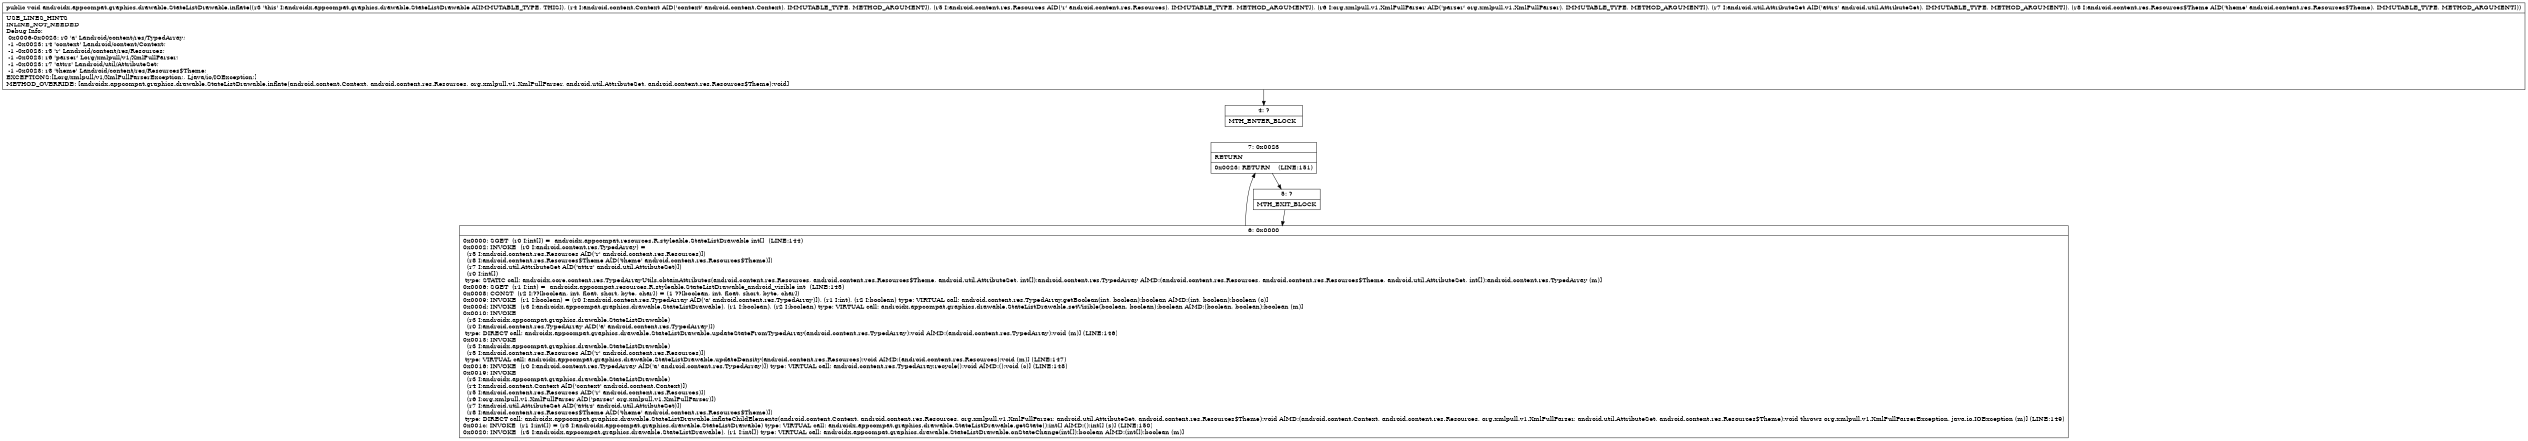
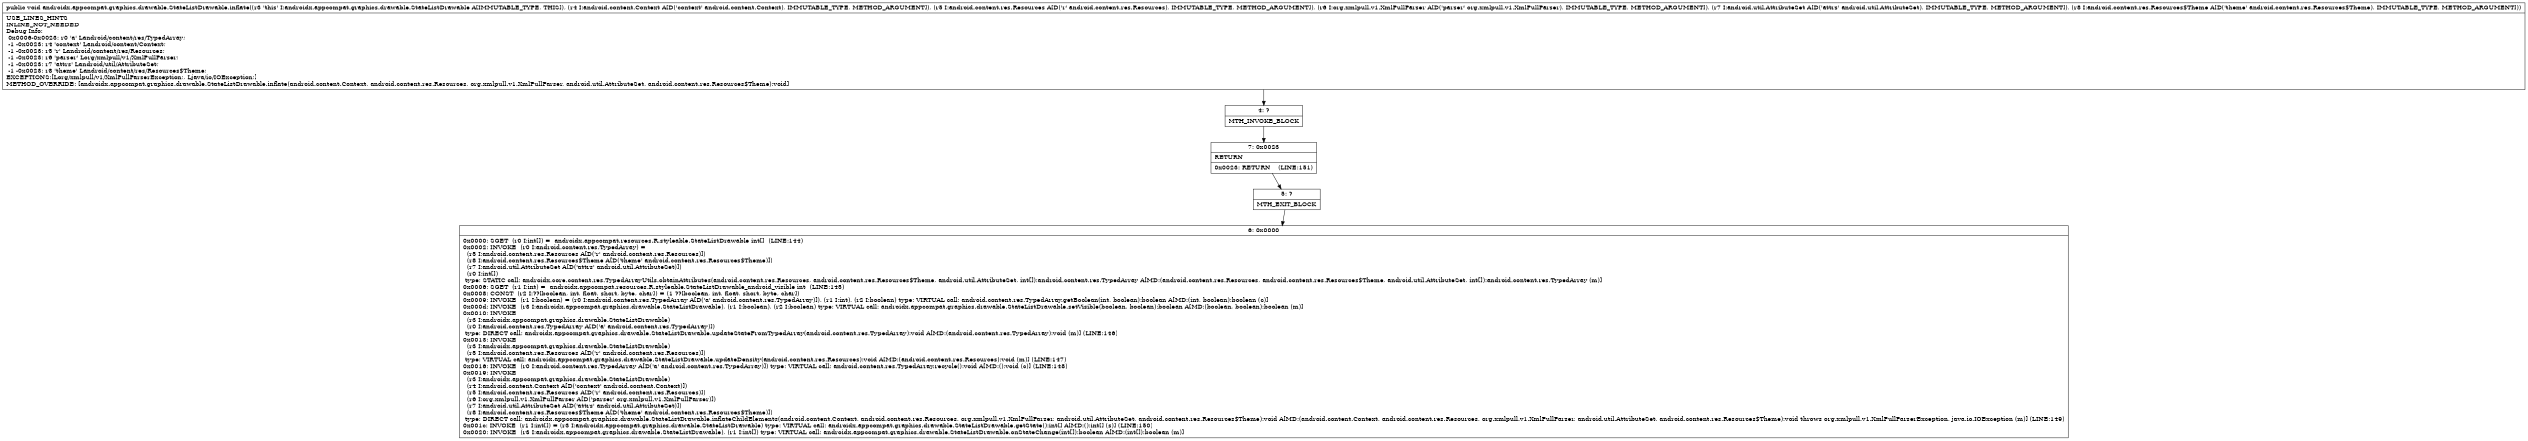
  digraph {
    node [shape=record]
-   n1 [label="{4\:\ ?|MTH_ENTER_BLOCK\l}"]
+   n1 [label="{4\:\ ?|MTH_INVOKE_BLOCK\l}"]
    n2 [label="{6\:\ 0x0000|0x0000: SGET  (r0 I:int[]) =  androidx.appcompat.resources.R.styleable.StateListDrawable int[]  (LINE:144)\l0x0002: INVOKE  (r0 I:android.content.res.TypedArray) = \l  (r5 I:android.content.res.Resources A[D('r' android.content.res.Resources)])\l  (r8 I:android.content.res.Resources$Theme A[D('theme' android.content.res.Resources$Theme)])\l  (r7 I:android.util.AttributeSet A[D('attrs' android.util.AttributeSet)])\l  (r0 I:int[])\l type: STATIC call: androidx.core.content.res.TypedArrayUtils.obtainAttributes(android.content.res.Resources, android.content.res.Resources$Theme, android.util.AttributeSet, int[]):android.content.res.TypedArray A[MD:(android.content.res.Resources, android.content.res.Resources$Theme, android.util.AttributeSet, int[]):android.content.res.TypedArray (m)]\l0x0006: SGET  (r1 I:int) =  androidx.appcompat.resources.R.styleable.StateListDrawable_android_visible int  (LINE:145)\l0x0008: CONST  (r2 I:??[boolean, int, float, short, byte, char]) = (1 ??[boolean, int, float, short, byte, char]) \l0x0009: INVOKE  (r1 I:boolean) = (r0 I:android.content.res.TypedArray A[D('a' android.content.res.TypedArray)]), (r1 I:int), (r2 I:boolean) type: VIRTUAL call: android.content.res.TypedArray.getBoolean(int, boolean):boolean A[MD:(int, boolean):boolean (c)]\l0x000d: INVOKE  (r3 I:androidx.appcompat.graphics.drawable.StateListDrawable), (r1 I:boolean), (r2 I:boolean) type: VIRTUAL call: androidx.appcompat.graphics.drawable.StateListDrawable.setVisible(boolean, boolean):boolean A[MD:(boolean, boolean):boolean (m)]\l0x0010: INVOKE  \l  (r3 I:androidx.appcompat.graphics.drawable.StateListDrawable)\l  (r0 I:android.content.res.TypedArray A[D('a' android.content.res.TypedArray)])\l type: DIRECT call: androidx.appcompat.graphics.drawable.StateListDrawable.updateStateFromTypedArray(android.content.res.TypedArray):void A[MD:(android.content.res.TypedArray):void (m)] (LINE:146)\l0x0013: INVOKE  \l  (r3 I:androidx.appcompat.graphics.drawable.StateListDrawable)\l  (r5 I:android.content.res.Resources A[D('r' android.content.res.Resources)])\l type: VIRTUAL call: androidx.appcompat.graphics.drawable.StateListDrawable.updateDensity(android.content.res.Resources):void A[MD:(android.content.res.Resources):void (m)] (LINE:147)\l0x0016: INVOKE  (r0 I:android.content.res.TypedArray A[D('a' android.content.res.TypedArray)]) type: VIRTUAL call: android.content.res.TypedArray.recycle():void A[MD:():void (c)] (LINE:148)\l0x0019: INVOKE  \l  (r3 I:androidx.appcompat.graphics.drawable.StateListDrawable)\l  (r4 I:android.content.Context A[D('context' android.content.Context)])\l  (r5 I:android.content.res.Resources A[D('r' android.content.res.Resources)])\l  (r6 I:org.xmlpull.v1.XmlPullParser A[D('parser' org.xmlpull.v1.XmlPullParser)])\l  (r7 I:android.util.AttributeSet A[D('attrs' android.util.AttributeSet)])\l  (r8 I:android.content.res.Resources$Theme A[D('theme' android.content.res.Resources$Theme)])\l type: DIRECT call: androidx.appcompat.graphics.drawable.StateListDrawable.inflateChildElements(android.content.Context, android.content.res.Resources, org.xmlpull.v1.XmlPullParser, android.util.AttributeSet, android.content.res.Resources$Theme):void A[MD:(android.content.Context, android.content.res.Resources, org.xmlpull.v1.XmlPullParser, android.util.AttributeSet, android.content.res.Resources$Theme):void throws org.xmlpull.v1.XmlPullParserException, java.io.IOException (m)] (LINE:149)\l0x001c: INVOKE  (r1 I:int[]) = (r3 I:androidx.appcompat.graphics.drawable.StateListDrawable) type: VIRTUAL call: androidx.appcompat.graphics.drawable.StateListDrawable.getState():int[] A[MD:():int[] (s)] (LINE:150)\l0x0020: INVOKE  (r3 I:androidx.appcompat.graphics.drawable.StateListDrawable), (r1 I:int[]) type: VIRTUAL call: androidx.appcompat.graphics.drawable.StateListDrawable.onStateChange(int[]):boolean A[MD:(int[]):boolean (m)]\l}"]
    n3 [label="{7\:\ 0x0023|RETURN\l|0x0023: RETURN    (LINE:151)\l}"]
    n4 [label="{5\:\ ?|MTH_EXIT_BLOCK\l}"]
    n5 [label="{public void androidx.appcompat.graphics.drawable.StateListDrawable.inflate((r3 'this' I:androidx.appcompat.graphics.drawable.StateListDrawable A[IMMUTABLE_TYPE, THIS]), (r4 I:android.content.Context A[D('context' android.content.Context), IMMUTABLE_TYPE, METHOD_ARGUMENT]), (r5 I:android.content.res.Resources A[D('r' android.content.res.Resources), IMMUTABLE_TYPE, METHOD_ARGUMENT]), (r6 I:org.xmlpull.v1.XmlPullParser A[D('parser' org.xmlpull.v1.XmlPullParser), IMMUTABLE_TYPE, METHOD_ARGUMENT]), (r7 I:android.util.AttributeSet A[D('attrs' android.util.AttributeSet), IMMUTABLE_TYPE, METHOD_ARGUMENT]), (r8 I:android.content.res.Resources$Theme A[D('theme' android.content.res.Resources$Theme), IMMUTABLE_TYPE, METHOD_ARGUMENT]))  | USE_LINES_HINTS\lINLINE_NOT_NEEDED\lDebug Info:\l  0x0006\-0x0023: r0 'a' Landroid\/content\/res\/TypedArray;\l  \-1 \-0x0023: r4 'context' Landroid\/content\/Context;\l  \-1 \-0x0023: r5 'r' Landroid\/content\/res\/Resources;\l  \-1 \-0x0023: r6 'parser' Lorg\/xmlpull\/v1\/XmlPullParser;\l  \-1 \-0x0023: r7 'attrs' Landroid\/util\/AttributeSet;\l  \-1 \-0x0023: r8 'theme' Landroid\/content\/res\/Resources$Theme;\lEXCEPTIONS:[Lorg\/xmlpull\/v1\/XmlPullParserException;, Ljava\/io\/IOException;]\lMETHOD_OVERRIDE: [androidx.appcompat.graphics.drawable.StateListDrawable.inflate(android.content.Context, android.content.res.Resources, org.xmlpull.v1.XmlPullParser, android.util.AttributeSet, android.content.res.Resources$Theme):void]\l}"]
-   n2 -> n3
+   n1 -> n3
    n3 -> n4
    n4 -> n2
    n5 -> n1
  }
